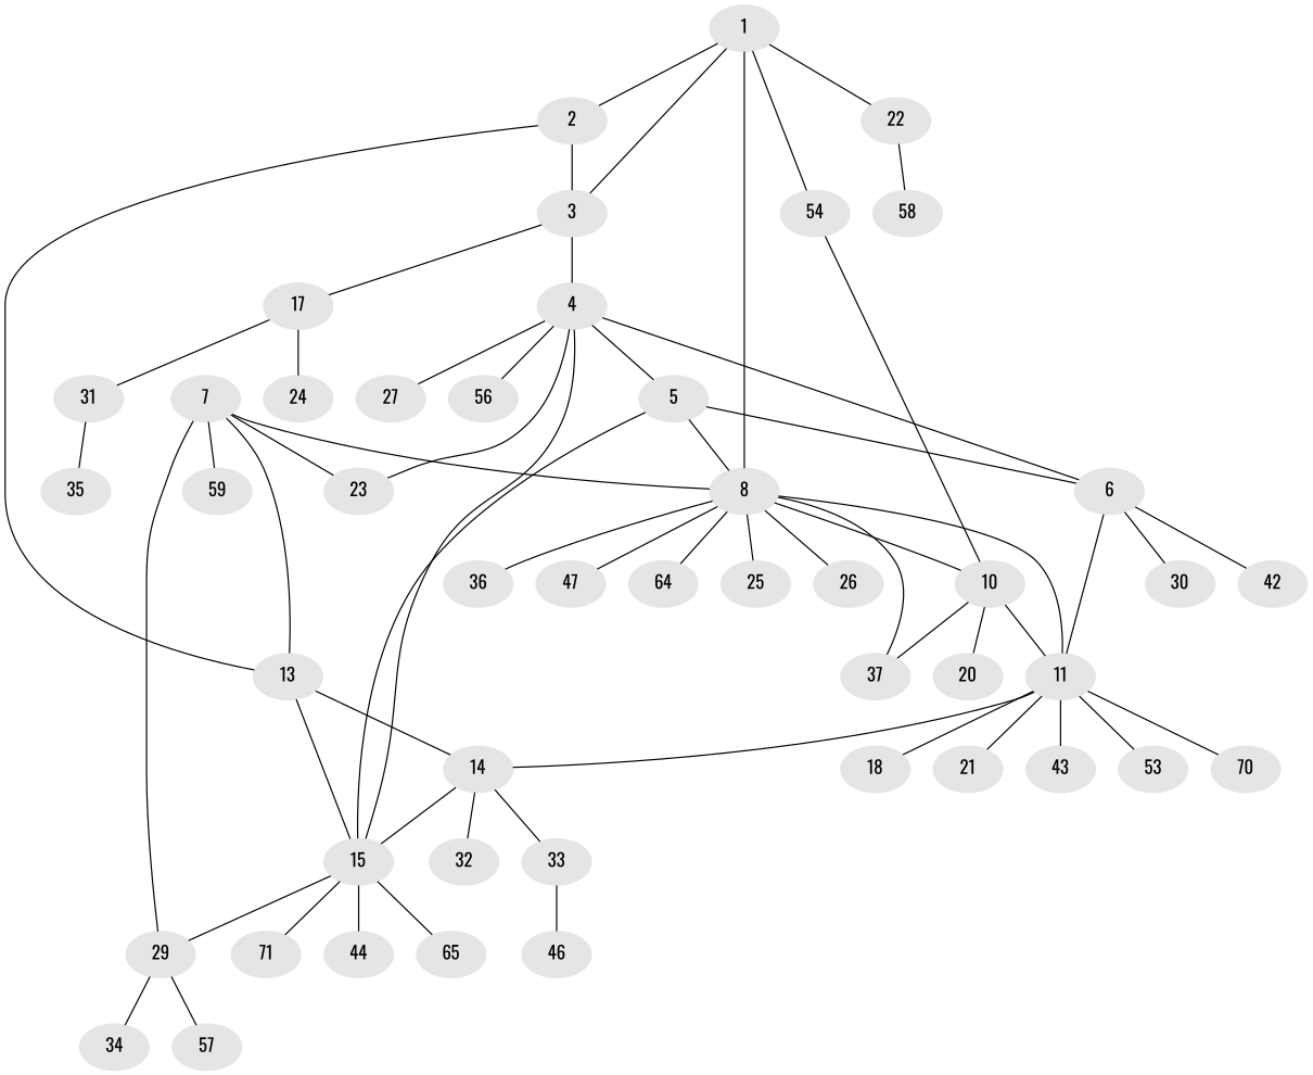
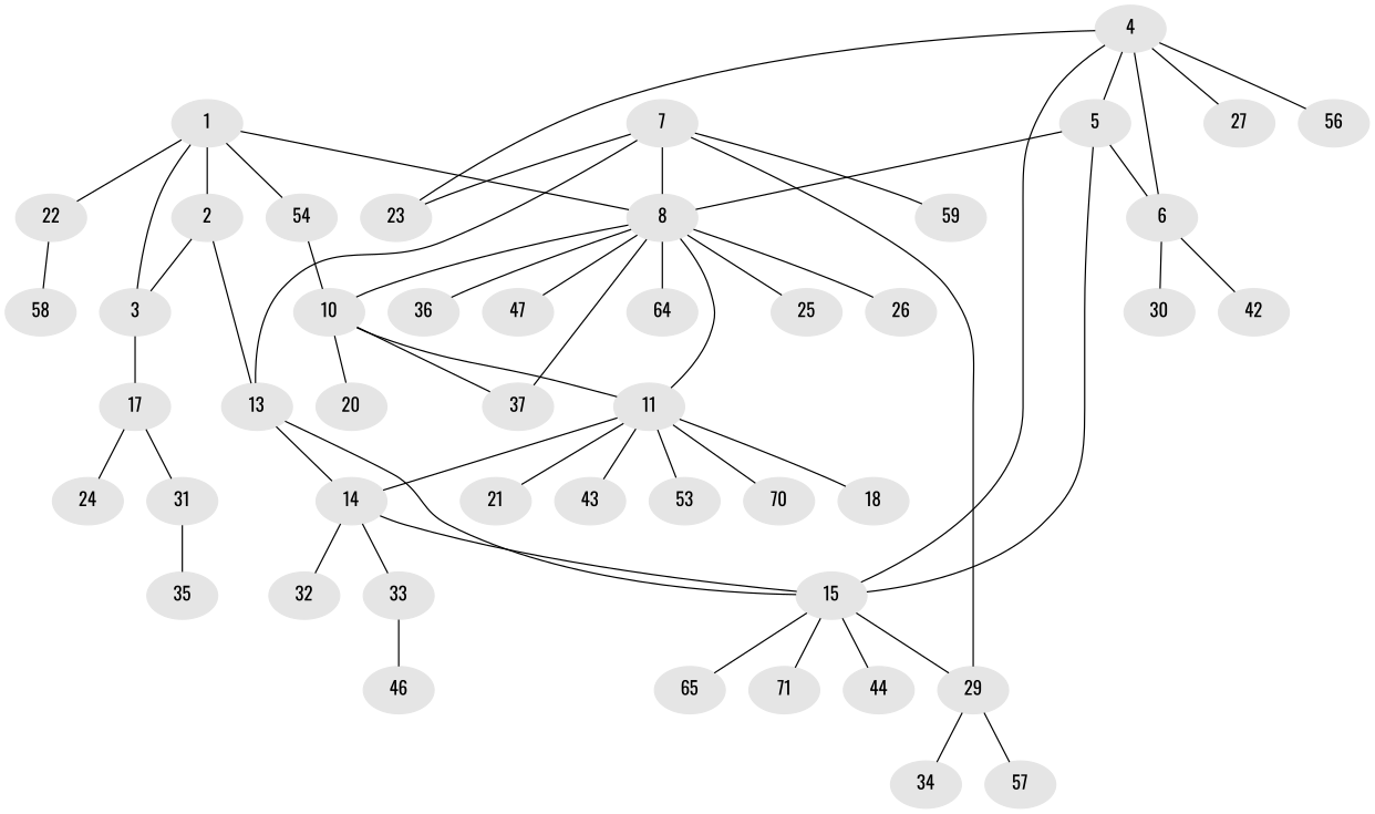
  graph {
    fontname=Oswald
    node [color=gray90 fontname=Oswald style=filled]
    edge [fontname=Oswald]
    1 [super="+16"]
    2
    3
    8 [super="+9"]
    22
    54
    13
    4 [super="+38"]
    17 [super="+28+51+52"]
    10 [super="+45+60+48"]
    11 [super="+12+55+68"]
    25
    26
    36
    37
    47
    64
    20
    58
    15 [super="+41+40"]
    14
    5
    6 [super="+19"]
    23 [super="+63"]
    27
    56 [super="+66"]
    29
    44
    65
    71
    24
    31
    30
    42
    18
    21
    43
    53 [super="+69"]
    70
    7
    59
    34
    57
    32
    33
    46
    35 [super="+61+50"]
    1 -- 2
    1 -- 3
    1 -- 8
    1 -- 22
    1 -- 54
    2 -- 3
    2 -- 13
-   3 -- 4 [weight=2]
    3 -- 17
    8 -- 10
    8 -- 11 [weight=2]
    8 -- 25
    8 -- 26
    8 -- 36
    8 -- 37
    8 -- 47
    8 -- 64
    22 -- 58
    54 -- 10
    13 -- 15
    13 -- 14
    4 -- 15
    4 -- 5
    4 -- 6
    4 -- 23
    4 -- 27
    4 -- 56
    17 -- 24
    17 -- 31
    10 -- 11 [weight=2]
    10 -- 37
    10 -- 20
    11 -- 14
    11 -- 18
    11 -- 21
    11 -- 43
    11 -- 53
    11 -- 70
    15 -- 29
    15 -- 44
    15 -- 65
    15 -- 71
    14 -- 15
    14 -- 32
    14 -- 33
    5 -- 8
    5 -- 15
    5 -- 6
-   6 -- 11
    6 -- 30
    6 -- 42
    29 -- 34
    29 -- 57
    31 -- 35
    7 -- 8 [weight=2]
    7 -- 13
    7 -- 23
    7 -- 29
    7 -- 59
    33 -- 46
  }
